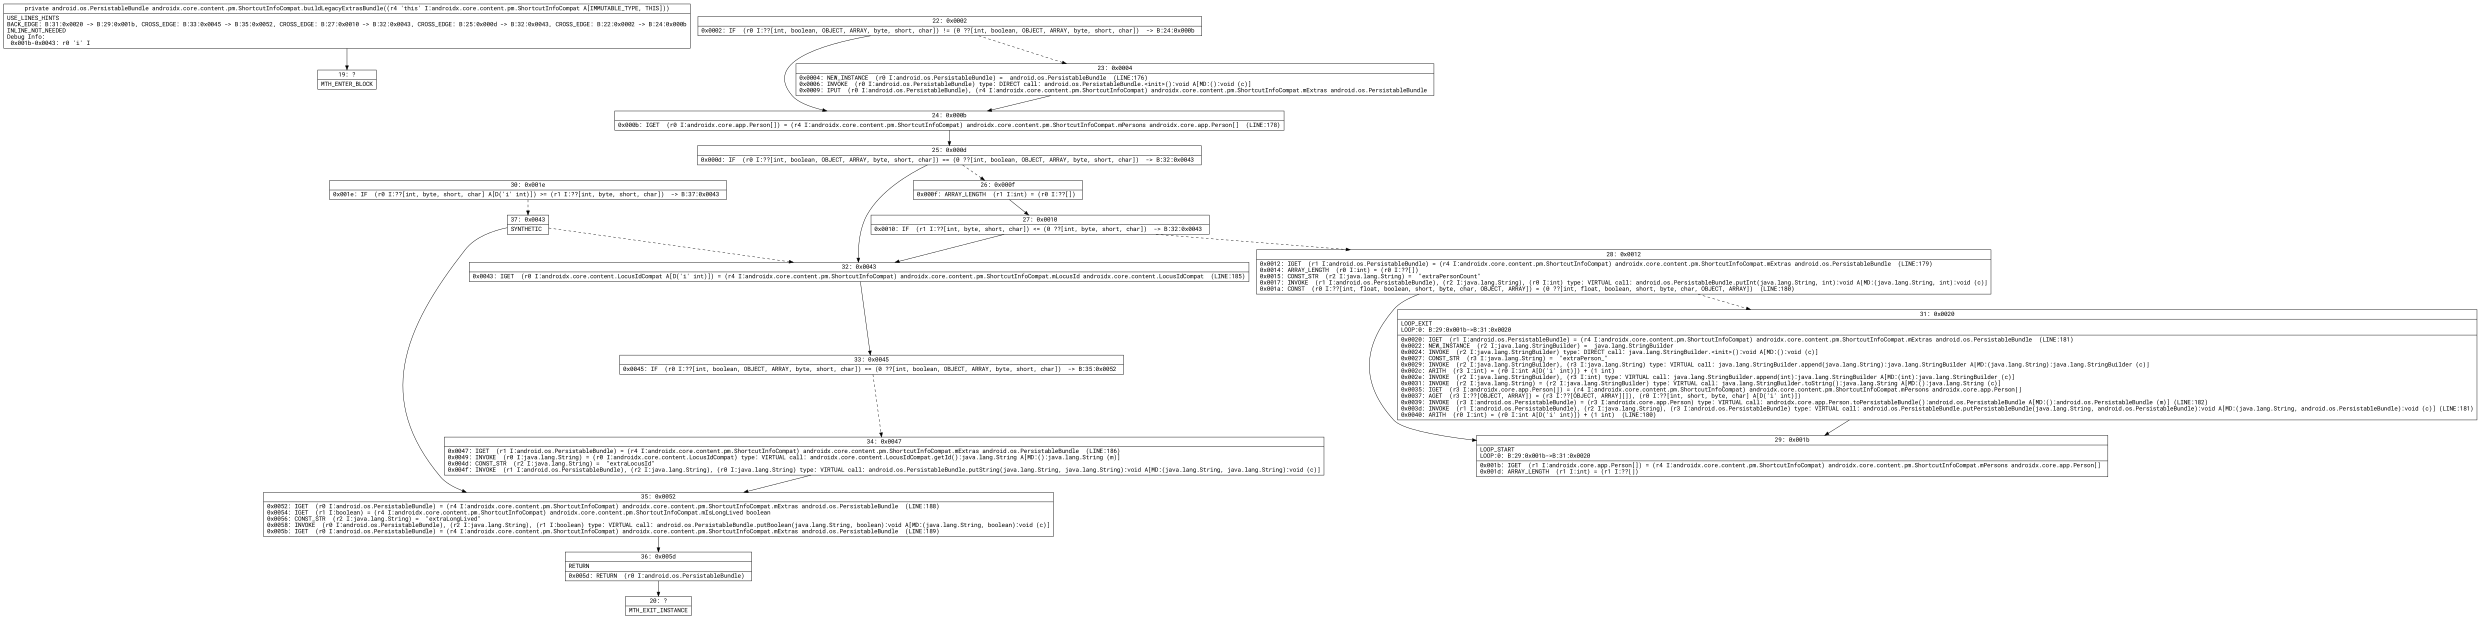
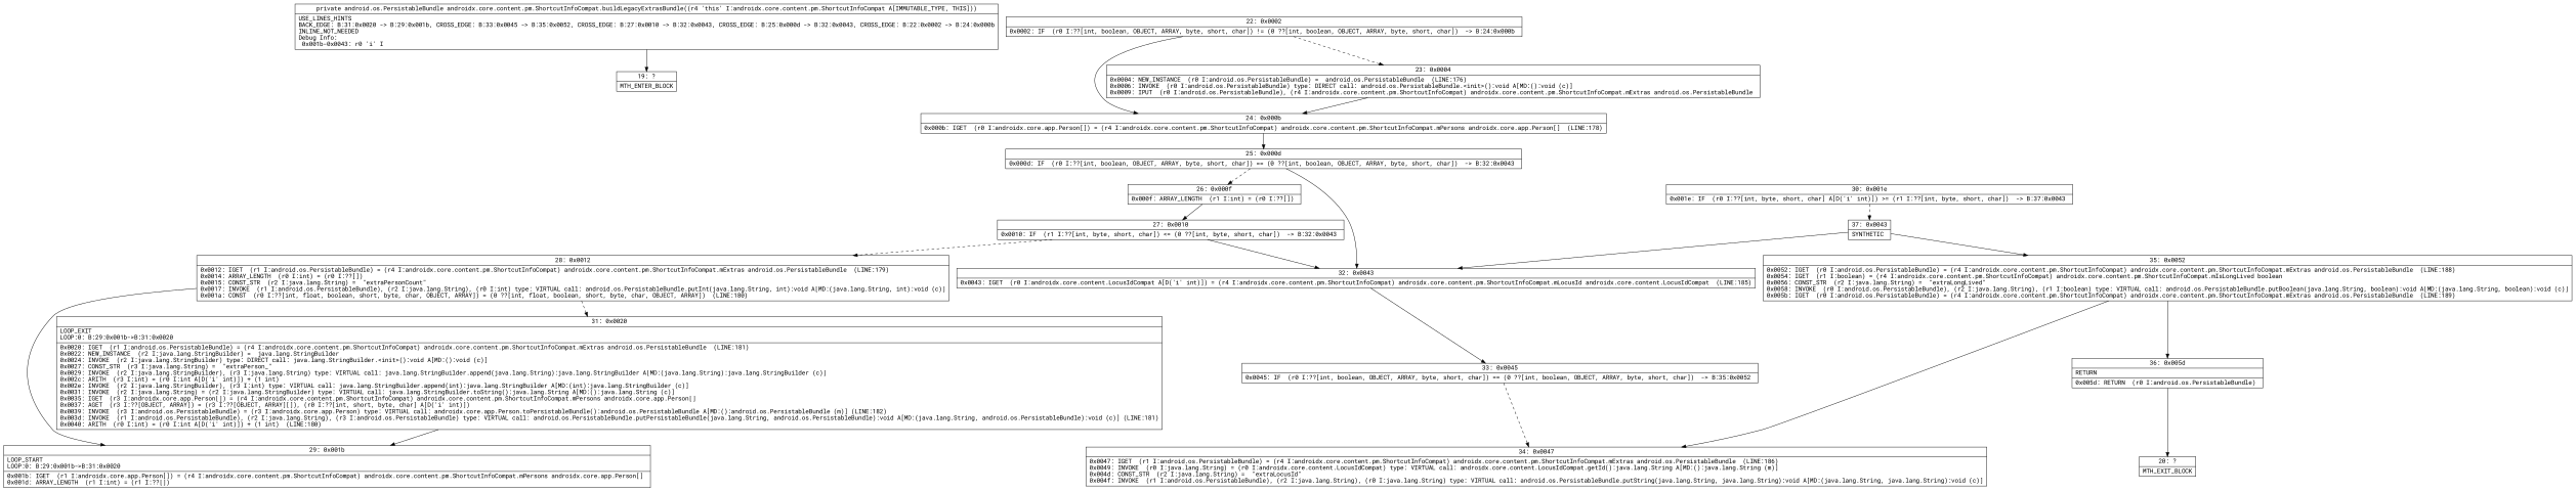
  digraph {
    fontname="Roboto Mono"
    node [fontname="Roboto Mono" shape=record]
    edge [fontname="Roboto Mono"]
    n1 [label="{19\:\ ?|MTH_ENTER_BLOCK\l}"]
    n2 [label="{22\:\ 0x0002|0x0002: IF  (r0 I:??[int, boolean, OBJECT, ARRAY, byte, short, char]) != (0 ??[int, boolean, OBJECT, ARRAY, byte, short, char])  \-\> B:24:0x000b \l}"]
    n3 [label="{23\:\ 0x0004|0x0004: NEW_INSTANCE  (r0 I:android.os.PersistableBundle) =  android.os.PersistableBundle  (LINE:176)\l0x0006: INVOKE  (r0 I:android.os.PersistableBundle) type: DIRECT call: android.os.PersistableBundle.\<init\>():void A[MD:():void (c)]\l0x0009: IPUT  (r0 I:android.os.PersistableBundle), (r4 I:androidx.core.content.pm.ShortcutInfoCompat) androidx.core.content.pm.ShortcutInfoCompat.mExtras android.os.PersistableBundle \l}"]
    n4 [label="{24\:\ 0x000b|0x000b: IGET  (r0 I:androidx.core.app.Person[]) = (r4 I:androidx.core.content.pm.ShortcutInfoCompat) androidx.core.content.pm.ShortcutInfoCompat.mPersons androidx.core.app.Person[]  (LINE:178)\l}"]
    n5 [label="{25\:\ 0x000d|0x000d: IF  (r0 I:??[int, boolean, OBJECT, ARRAY, byte, short, char]) == (0 ??[int, boolean, OBJECT, ARRAY, byte, short, char])  \-\> B:32:0x0043 \l}"]
    n6 [label="{26\:\ 0x000f|0x000f: ARRAY_LENGTH  (r1 I:int) = (r0 I:??[]) \l}"]
    n7 [label="{32\:\ 0x0043|0x0043: IGET  (r0 I:androidx.core.content.LocusIdCompat A[D('i' int)]) = (r4 I:androidx.core.content.pm.ShortcutInfoCompat) androidx.core.content.pm.ShortcutInfoCompat.mLocusId androidx.core.content.LocusIdCompat  (LINE:185)\l}"]
    n8 [label="{27\:\ 0x0010|0x0010: IF  (r1 I:??[int, byte, short, char]) \<= (0 ??[int, byte, short, char])  \-\> B:32:0x0043 \l}"]
    n9 [label="{33\:\ 0x0045|0x0045: IF  (r0 I:??[int, boolean, OBJECT, ARRAY, byte, short, char]) == (0 ??[int, boolean, OBJECT, ARRAY, byte, short, char])  \-\> B:35:0x0052 \l}"]
    n10 [label="{28\:\ 0x0012|0x0012: IGET  (r1 I:android.os.PersistableBundle) = (r4 I:androidx.core.content.pm.ShortcutInfoCompat) androidx.core.content.pm.ShortcutInfoCompat.mExtras android.os.PersistableBundle  (LINE:179)\l0x0014: ARRAY_LENGTH  (r0 I:int) = (r0 I:??[]) \l0x0015: CONST_STR  (r2 I:java.lang.String) =  \"extraPersonCount\" \l0x0017: INVOKE  (r1 I:android.os.PersistableBundle), (r2 I:java.lang.String), (r0 I:int) type: VIRTUAL call: android.os.PersistableBundle.putInt(java.lang.String, int):void A[MD:(java.lang.String, int):void (c)]\l0x001a: CONST  (r0 I:??[int, float, boolean, short, byte, char, OBJECT, ARRAY]) = (0 ??[int, float, boolean, short, byte, char, OBJECT, ARRAY])  (LINE:180)\l}"]
    n11 [label="{29\:\ 0x001b|LOOP_START\lLOOP:0: B:29:0x001b\-\>B:31:0x0020\l|0x001b: IGET  (r1 I:androidx.core.app.Person[]) = (r4 I:androidx.core.content.pm.ShortcutInfoCompat) androidx.core.content.pm.ShortcutInfoCompat.mPersons androidx.core.app.Person[] \l0x001d: ARRAY_LENGTH  (r1 I:int) = (r1 I:??[]) \l}"]
    n12 [label="{31\:\ 0x0020|LOOP_EXIT\lLOOP:0: B:29:0x001b\-\>B:31:0x0020\l|0x0020: IGET  (r1 I:android.os.PersistableBundle) = (r4 I:androidx.core.content.pm.ShortcutInfoCompat) androidx.core.content.pm.ShortcutInfoCompat.mExtras android.os.PersistableBundle  (LINE:181)\l0x0022: NEW_INSTANCE  (r2 I:java.lang.StringBuilder) =  java.lang.StringBuilder \l0x0024: INVOKE  (r2 I:java.lang.StringBuilder) type: DIRECT call: java.lang.StringBuilder.\<init\>():void A[MD:():void (c)]\l0x0027: CONST_STR  (r3 I:java.lang.String) =  \"extraPerson_\" \l0x0029: INVOKE  (r2 I:java.lang.StringBuilder), (r3 I:java.lang.String) type: VIRTUAL call: java.lang.StringBuilder.append(java.lang.String):java.lang.StringBuilder A[MD:(java.lang.String):java.lang.StringBuilder (c)]\l0x002c: ARITH  (r3 I:int) = (r0 I:int A[D('i' int)]) + (1 int) \l0x002e: INVOKE  (r2 I:java.lang.StringBuilder), (r3 I:int) type: VIRTUAL call: java.lang.StringBuilder.append(int):java.lang.StringBuilder A[MD:(int):java.lang.StringBuilder (c)]\l0x0031: INVOKE  (r2 I:java.lang.String) = (r2 I:java.lang.StringBuilder) type: VIRTUAL call: java.lang.StringBuilder.toString():java.lang.String A[MD:():java.lang.String (c)]\l0x0035: IGET  (r3 I:androidx.core.app.Person[]) = (r4 I:androidx.core.content.pm.ShortcutInfoCompat) androidx.core.content.pm.ShortcutInfoCompat.mPersons androidx.core.app.Person[] \l0x0037: AGET  (r3 I:??[OBJECT, ARRAY]) = (r3 I:??[OBJECT, ARRAY][]), (r0 I:??[int, short, byte, char] A[D('i' int)]) \l0x0039: INVOKE  (r3 I:android.os.PersistableBundle) = (r3 I:androidx.core.app.Person) type: VIRTUAL call: androidx.core.app.Person.toPersistableBundle():android.os.PersistableBundle A[MD:():android.os.PersistableBundle (m)] (LINE:182)\l0x003d: INVOKE  (r1 I:android.os.PersistableBundle), (r2 I:java.lang.String), (r3 I:android.os.PersistableBundle) type: VIRTUAL call: android.os.PersistableBundle.putPersistableBundle(java.lang.String, android.os.PersistableBundle):void A[MD:(java.lang.String, android.os.PersistableBundle):void (c)] (LINE:181)\l0x0040: ARITH  (r0 I:int) = (r0 I:int A[D('i' int)]) + (1 int)  (LINE:180)\l}"]
    n13 [label="{30\:\ 0x001e|0x001e: IF  (r0 I:??[int, byte, short, char] A[D('i' int)]) \>= (r1 I:??[int, byte, short, char])  \-\> B:37:0x0043 \l}"]
    n14 [label="{37\:\ 0x0043|SYNTHETIC\l}"]
    n15 [label="{35\:\ 0x0052|0x0052: IGET  (r0 I:android.os.PersistableBundle) = (r4 I:androidx.core.content.pm.ShortcutInfoCompat) androidx.core.content.pm.ShortcutInfoCompat.mExtras android.os.PersistableBundle  (LINE:188)\l0x0054: IGET  (r1 I:boolean) = (r4 I:androidx.core.content.pm.ShortcutInfoCompat) androidx.core.content.pm.ShortcutInfoCompat.mIsLongLived boolean \l0x0056: CONST_STR  (r2 I:java.lang.String) =  \"extraLongLived\" \l0x0058: INVOKE  (r0 I:android.os.PersistableBundle), (r2 I:java.lang.String), (r1 I:boolean) type: VIRTUAL call: android.os.PersistableBundle.putBoolean(java.lang.String, boolean):void A[MD:(java.lang.String, boolean):void (c)]\l0x005b: IGET  (r0 I:android.os.PersistableBundle) = (r4 I:androidx.core.content.pm.ShortcutInfoCompat) androidx.core.content.pm.ShortcutInfoCompat.mExtras android.os.PersistableBundle  (LINE:189)\l}"]
    n16 [label="{34\:\ 0x0047|0x0047: IGET  (r1 I:android.os.PersistableBundle) = (r4 I:androidx.core.content.pm.ShortcutInfoCompat) androidx.core.content.pm.ShortcutInfoCompat.mExtras android.os.PersistableBundle  (LINE:186)\l0x0049: INVOKE  (r0 I:java.lang.String) = (r0 I:androidx.core.content.LocusIdCompat) type: VIRTUAL call: androidx.core.content.LocusIdCompat.getId():java.lang.String A[MD:():java.lang.String (m)]\l0x004d: CONST_STR  (r2 I:java.lang.String) =  \"extraLocusId\" \l0x004f: INVOKE  (r1 I:android.os.PersistableBundle), (r2 I:java.lang.String), (r0 I:java.lang.String) type: VIRTUAL call: android.os.PersistableBundle.putString(java.lang.String, java.lang.String):void A[MD:(java.lang.String, java.lang.String):void (c)]\l}"]
    n17 [label="{36\:\ 0x005d|RETURN\l|0x005d: RETURN  (r0 I:android.os.PersistableBundle) \l}"]
-   n18 [label="{20\:\ ?|MTH_EXIT_INSTANCE\l}"]
+   n18 [label="{20\:\ ?|MTH_EXIT_BLOCK\l}"]
    n19 [label="{private android.os.PersistableBundle androidx.core.content.pm.ShortcutInfoCompat.buildLegacyExtrasBundle((r4 'this' I:androidx.core.content.pm.ShortcutInfoCompat A[IMMUTABLE_TYPE, THIS]))  | USE_LINES_HINTS\lBACK_EDGE: B:31:0x0020 \-\> B:29:0x001b, CROSS_EDGE: B:33:0x0045 \-\> B:35:0x0052, CROSS_EDGE: B:27:0x0010 \-\> B:32:0x0043, CROSS_EDGE: B:25:0x000d \-\> B:32:0x0043, CROSS_EDGE: B:22:0x0002 \-\> B:24:0x000b\lINLINE_NOT_NEEDED\lDebug Info:\l  0x001b\-0x0043: r0 'i' I\l}"]
    n2 -> n3 [style=dashed]
    n2 -> n4
    n3 -> n4
    n4 -> n5
    n5 -> n6 [style=dashed]
    n5 -> n7
    n6 -> n8
    n7 -> n9
    n8 -> n7
    n8 -> n10 [style=dashed]
    n9 -> n16 [style=dashed]
    n10 -> n11
    n10 -> n12 [style=dashed]
    n12 -> n11
    n13 -> n14 [style=dashed]
-   n14 -> n7 [style=dashed]
+   n14 -> n7
    n14 -> n15
    n15 -> n17
-   n16 -> n15
+   n15 -> n16
    n17 -> n18
    n19 -> n1
  }
